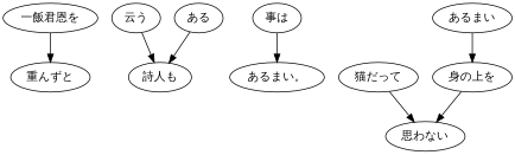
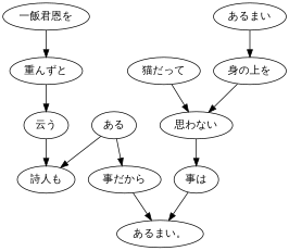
  digraph {
    fontname="EB Garamond"
    node [fontname="EB Garamond"]
    edge [fontname="EB Garamond"]
    n1 [label="一飯君恩を"]
    n2 [label="重んずと"]
    n3 [label="云う"]
    n4 [label="詩人も"]
    n5 [label="ある"]
+   n6 [label="事だから"]
    n7 [label="あるまい。"]
    n8 [label="猫だって"]
    n9 [label="思わない"]
    n10 [label="事は"]
    n11 [label="あるまい"]
    n12 [label="身の上を"]
    n1 -> n2
+   n2 -> n3
    n3 -> n4
    n5 -> n4
+   n5 -> n6
+   n6 -> n7
    n8 -> n9
+   n9 -> n10
    n10 -> n7
    n11 -> n12
    n12 -> n9
  }
